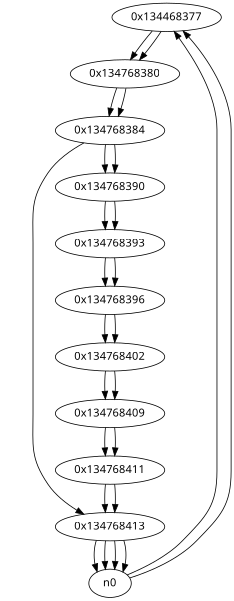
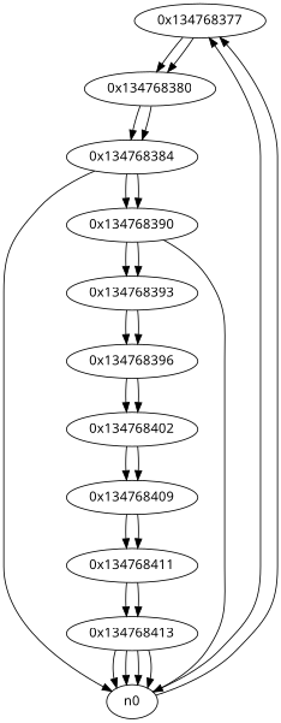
  digraph {
    fontname="Noto Sans"
    node [fontname="Noto Sans"]
    edge [fontname="Noto Sans"]
-   n1 [label="0x134468377"]
+   n1 [label="0x134768377"]
    n2 [label="0x134768380"]
    n3 [label="0x134768384"]
    n4 [label="0x134768390"]
    n0
    n5 [label="0x134768393"]
    n6 [label="0x134768396"]
    n7 [label="0x134768402"]
    n8 [label="0x134768409"]
    n9 [label="0x134768411"]
    n10 [label="0x134768413"]
    n1 -> n2
    n1 -> n2
    n2 -> n3
    n2 -> n3
    n3 -> n4
    n3 -> n4
-   n3 -> n10
+   n3 -> n0
+   n4 -> n0
    n4 -> n5
    n4 -> n5
    n0 -> n1
    n0 -> n1
    n5 -> n6
    n5 -> n6
    n6 -> n7
    n6 -> n7
    n7 -> n8
    n7 -> n8
    n8 -> n9
    n8 -> n9
    n9 -> n10
    n9 -> n10
    n10 -> n0
    n10 -> n0
    n10 -> n0
    n10 -> n0
  }
